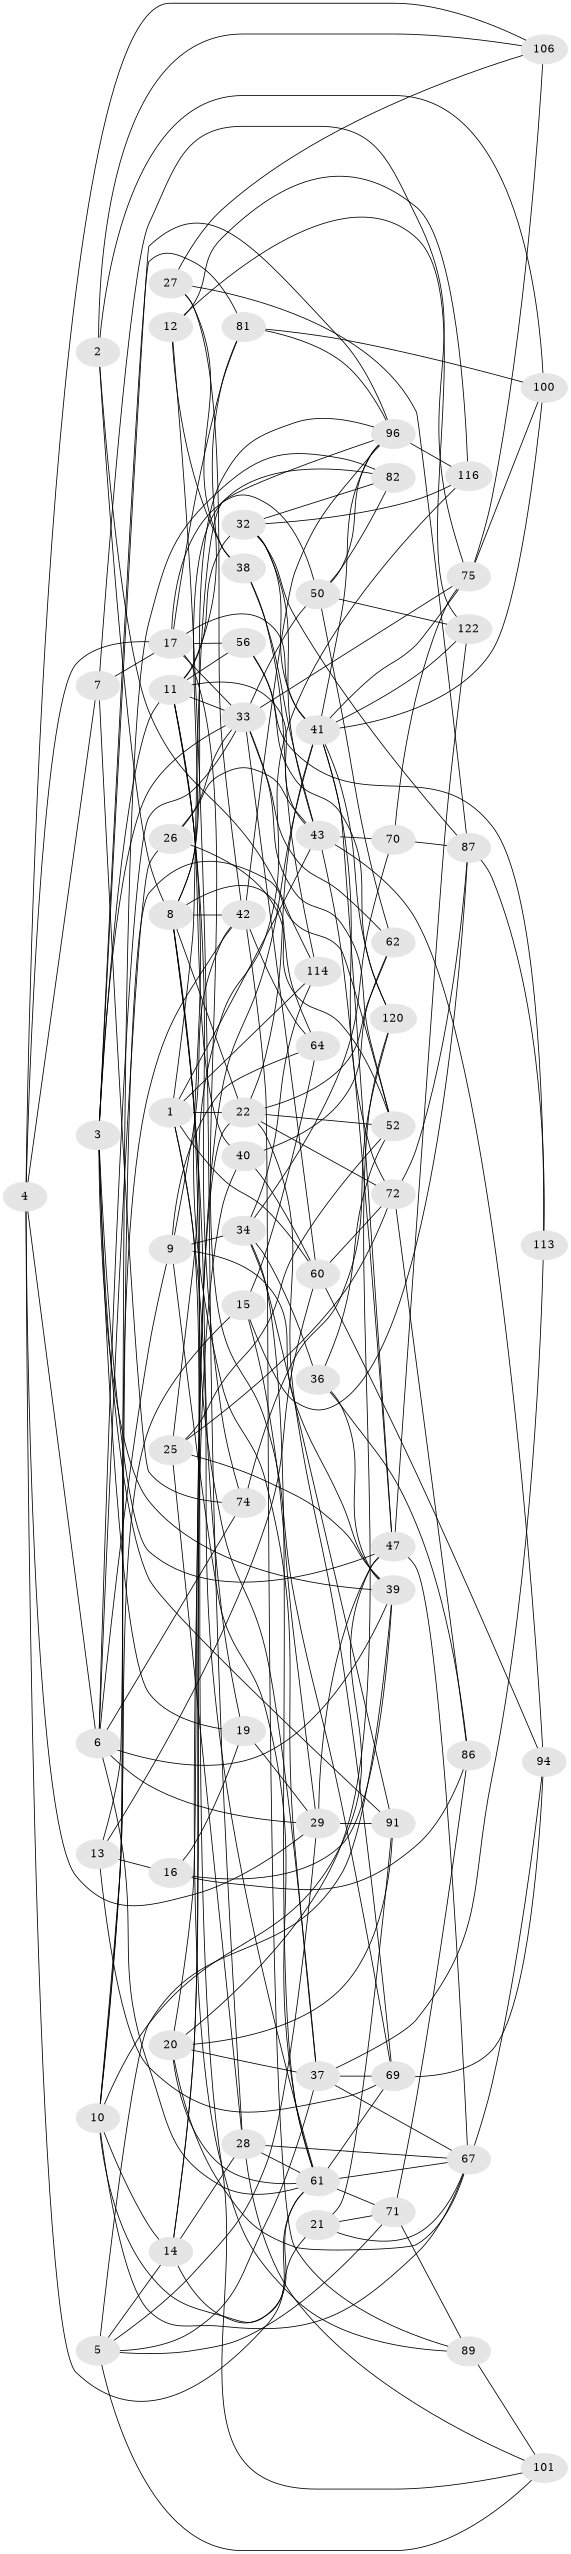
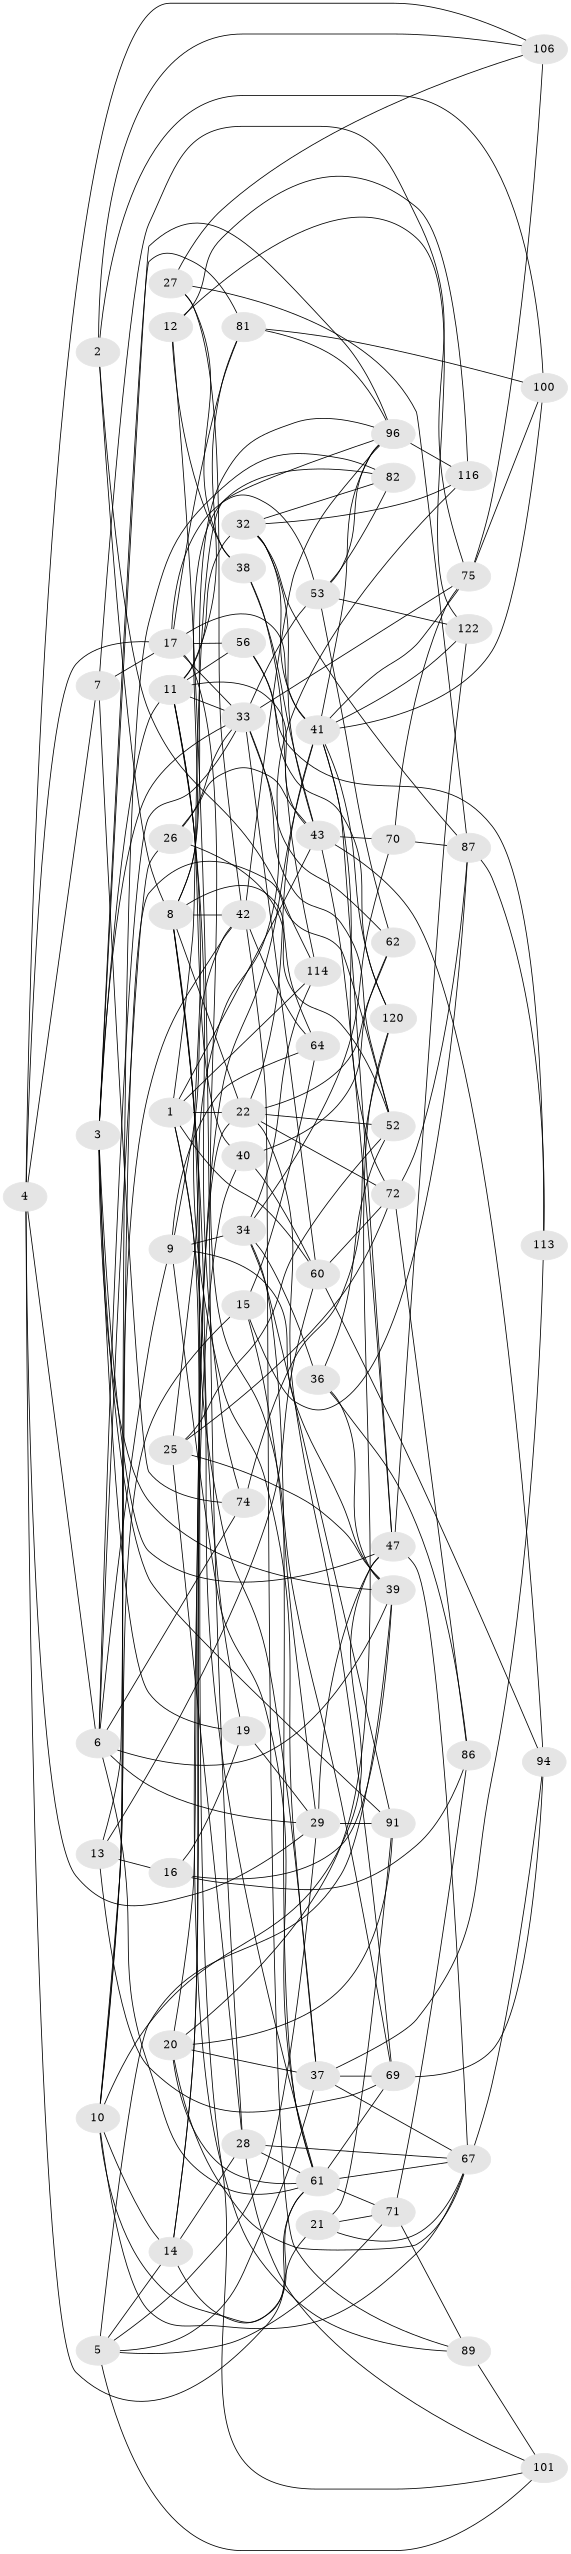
  graph {
    rankdir=LR
    node [color=gray90 style=filled]
    1 [super="+48+63"]
    22 [super="+23"]
    43 [super="+84+125"]
    60 [super="+110"]
    61 [super="+134+83+80"]
    89
    96 [super="+107"]
    114
    29 [super="+138+57"]
    19
    52 [super="+131"]
    69 [super="+97"]
    41 [super="+45+76+49"]
    62
    72 [super="+73"]
    47 [super="+51+50"]
    70
    94
    71 [super="+132"]
    67 [super="+78+126"]
    101
    116
    8 [super="+24"]
    37 [super="+85"]
    42 [super="+111+124"]
    82 [super="+104"]
    2
    100
    106
    3 [super="+103+95"]
    11 [super="+35+77"]
    33 [super="+92+123+118+90"]
    39 [super="+115+65"]
    81 [super="+108"]
    91 [super="+121"]
    74
    32 [super="+112"]
    40
    56
    75 [super="+79"]
-   53 [super="+128" label=50]
+   53 [super="+128"]
    122
    4 [super="+18"]
    6 [super="+66+99"]
    7
    17 [super="+135+54"]
    9 [super="+59"]
    26
    5 [super="+31"]
    14 [super="+68"]
    28 [super="+30"]
    21
    113
    86
    34 [super="+44"]
    64
    120
    36
    10 [super="+130+88"]
    15
    87 [super="+133"]
    12
    38
    13
    16
    20 [super="+55"]
    25 [super="+139"]
    27
    1 -- 22
    1 -- 43
    1 -- 60
    1 -- 61
    1 -- 89
    1 -- 96
    1 -- 114
    22 -- 52
    22 -- 69
    22 -- 41
    22 -- 62
    22 -- 72
    43 -- 47
    43 -- 70
    43 -- 94
    60 -- 72
    60 -- 94
    61 -- 69
    61 -- 71 [weight=2]
    61 -- 67
    89 -- 101
    96 -- 116
    29 -- 47
    29 -- 91 [weight=2]
    19 -- 29
    69 -- 94
    41 -- 96
    41 -- 72
    41 -- 47 [weight=2]
    41 -- 100
    41 -- 75
    41 -- 122
    41 -- 120
    72 -- 86
    72 -- 87
    47 -- 67
    47 -- 122
    70 -- 75
    70 -- 87
    71 -- 89
    71 -- 86
    67 -- 94
    8 -- 22
    8 -- 96
    8 -- 19
    8 -- 52
    8 -- 101
    8 -- 37
    8 -- 42 [weight=2]
    8 -- 82 [weight=2]
    37 -- 69
    37 -- 67
    37 -- 113 [weight=2]
    42 -- 89
    42 -- 96
    42 -- 64
    2 -- 114
    2 -- 8
    2 -- 100
    2 -- 106
    3 -- 96
    3 -- 19
    3 -- 47
    3 -- 11
    3 -- 33
    3 -- 39
    3 -- 81
    3 -- 91
    11 -- 43
    11 -- 37
    11 -- 33
    11 -- 81 [weight=2]
    11 -- 74
    11 -- 32
    11 -- 40
    11 -- 56
    33 -- 60
    33 -- 52
    33 -- 62
    33 -- 75
    33 -- 53
    81 -- 96
    81 -- 100
    74 -- 120
    32 -- 43
    32 -- 41
    32 -- 116
    32 -- 82
    32 -- 87
    40 -- 60
    40 -- 62
    56 -- 113
    56 -- 120
    75 -- 100
    75 -- 106
    53 -- 96
    53 -- 62
    53 -- 82
    53 -- 122
    4 -- 61
    4 -- 29
    4 -- 106
    4 -- 6
    4 -- 7
    4 -- 17
    6 -- 61
    6 -- 29 [weight=3]
    6 -- 33
    6 -- 39
    6 -- 74
    6 -- 9
    6 -- 26
    7 -- 74
    7 -- 75
    7 -- 17
    17 -- 69
    17 -- 41
    17 -- 33
    17 -- 81
    17 -- 56
    17 -- 53
    9 -- 61
    9 -- 42
    9 -- 39
    9 -- 34
    9 -- 64
    26 -- 43
    26 -- 33
    26 -- 64
    5 -- 29
    5 -- 71
    5 -- 101
    5 -- 37
    5 -- 39
    5 -- 14
    14 -- 41
    14 -- 40
    14 -- 28
    14 -- 21
    28 -- 61
    28 -- 67
    28 -- 101
    21 -- 71
    21 -- 67
    21 -- 91
    34 -- 61
    34 -- 114
    34 -- 70
    34 -- 91
    34 -- 36
    36 -- 52
    36 -- 39
    36 -- 86
    10 -- 61 [weight=2]
    10 -- 47
    10 -- 67
    10 -- 42
    10 -- 82
    10 -- 14
    10 -- 15
    15 -- 29
    15 -- 64
    15 -- 87
    87 -- 113
    12 -- 116
    12 -- 122
    12 -- 28
    12 -- 38
    38 -- 43
    38 -- 114
    13 -- 60
    13 -- 52
    13 -- 69
    13 -- 16
    16 -- 19
    16 -- 39
    16 -- 86
    20 -- 22
    20 -- 61
    20 -- 67
    20 -- 37
    20 -- 91
    20 -- 120
    25 -- 52
    25 -- 72
    25 -- 116
    25 -- 39 [weight=2]
    25 -- 28
    27 -- 42
    27 -- 106
    27 -- 87
    27 -- 38
  }
